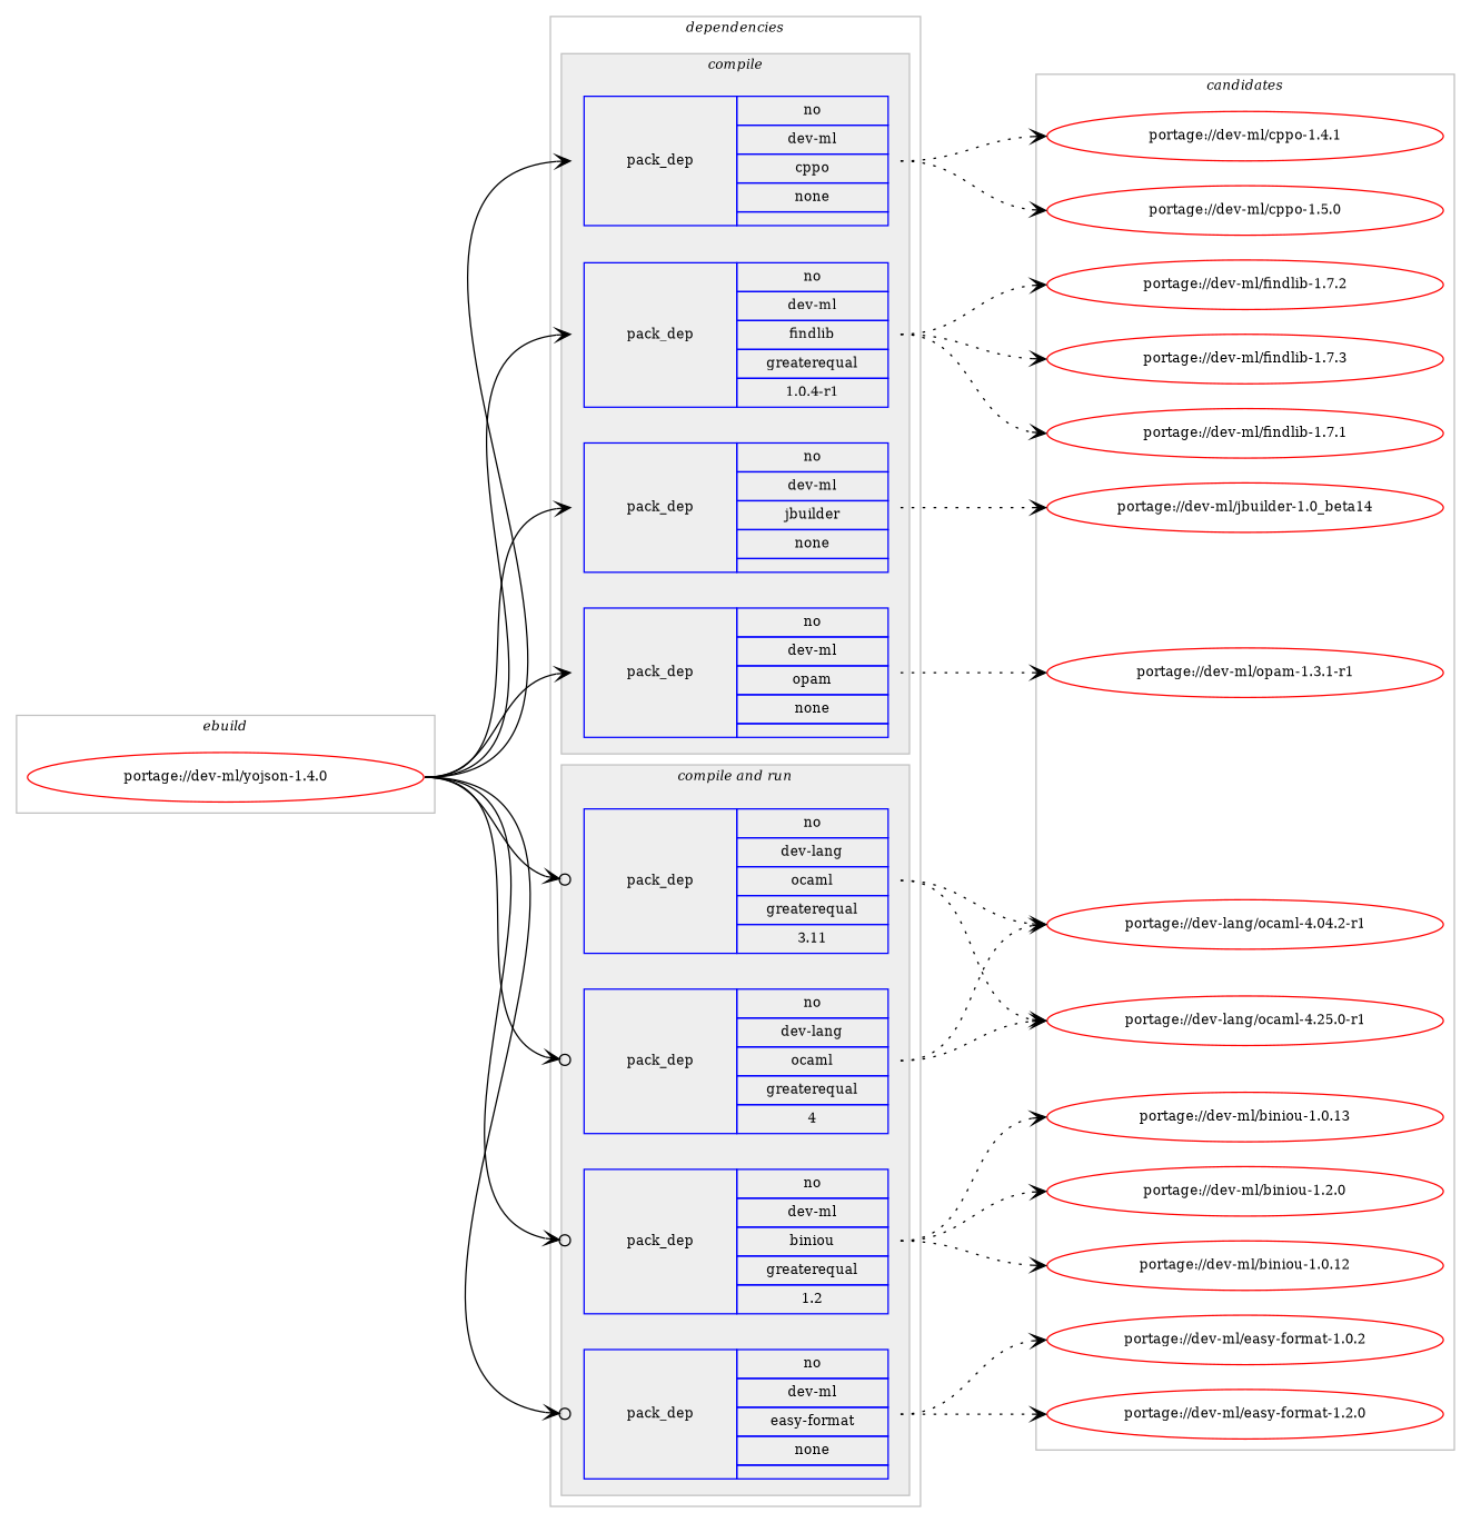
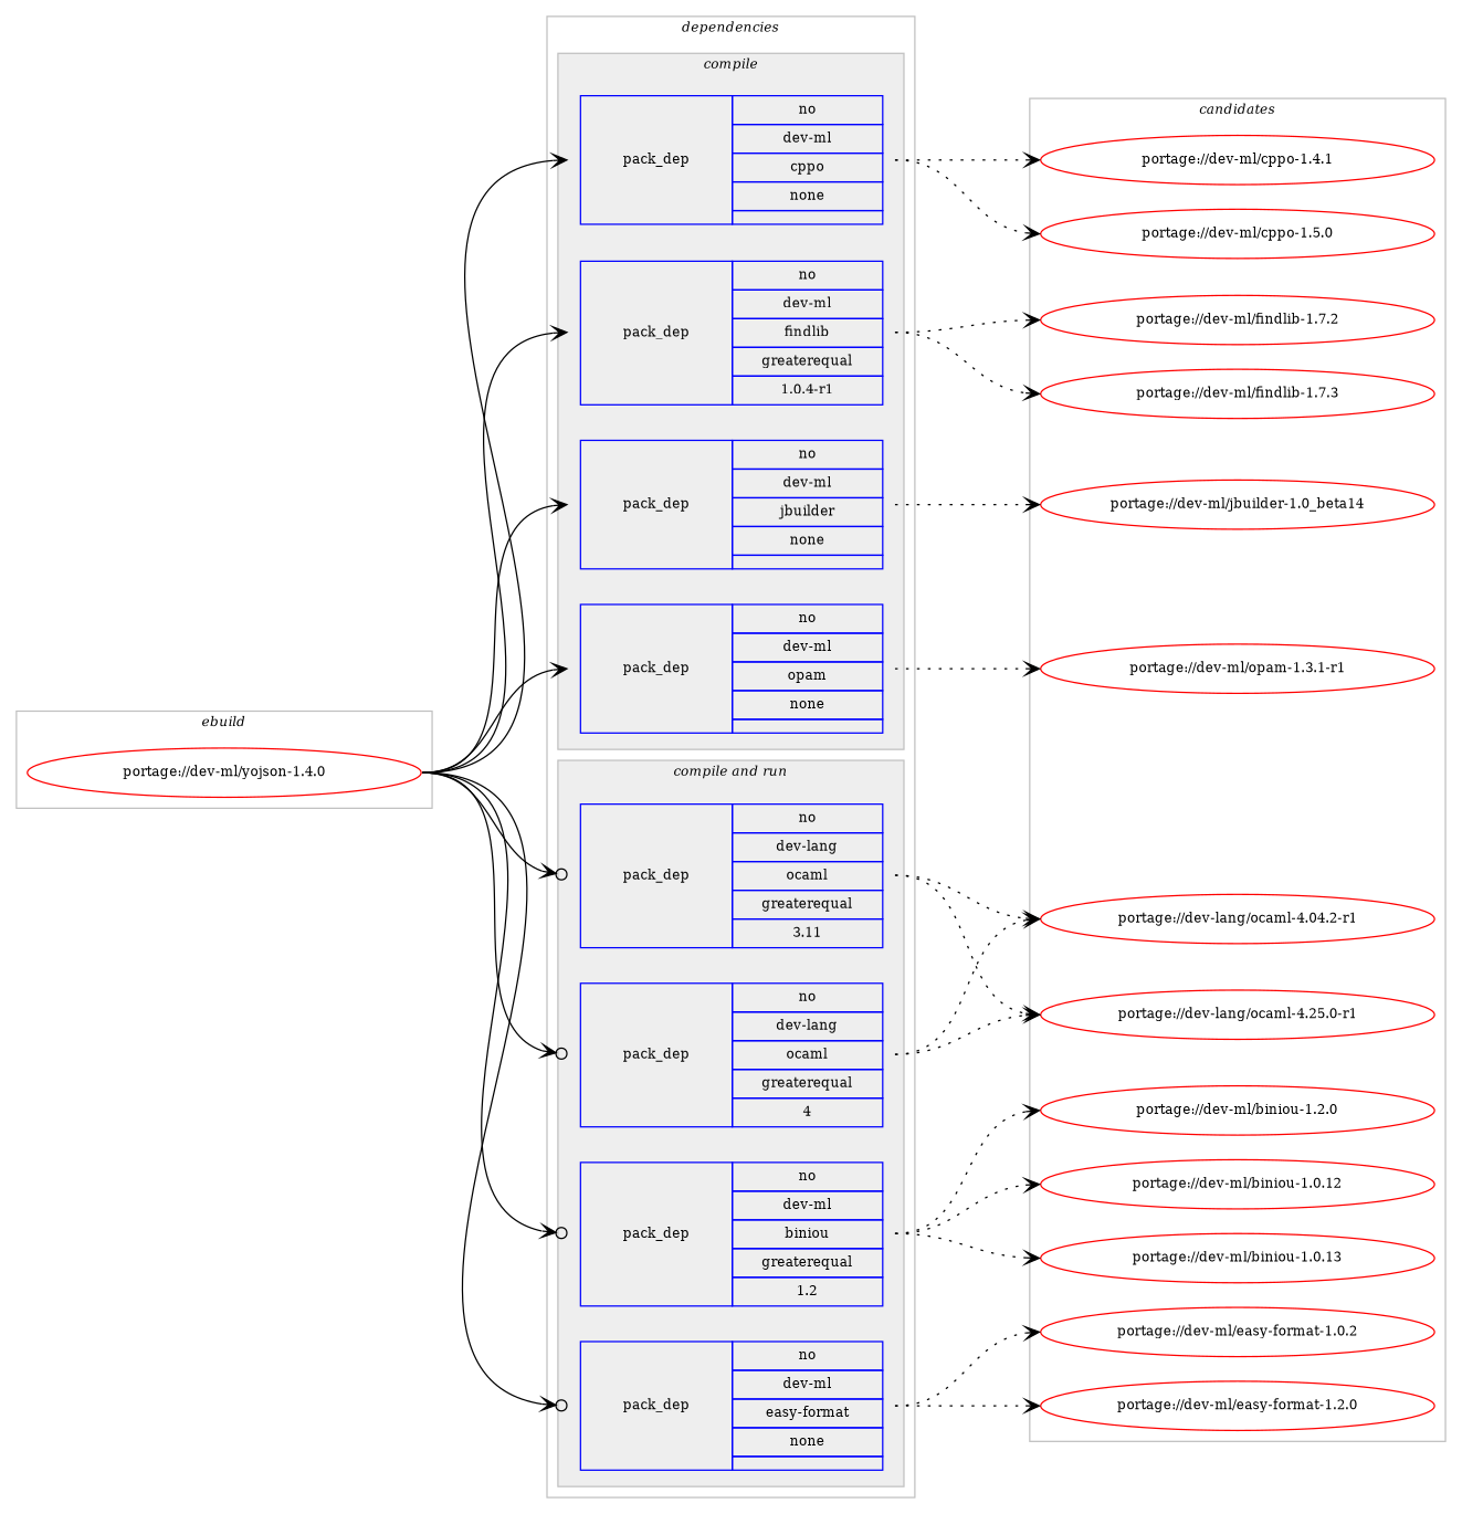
  digraph {
    compound=true
    concentrate=true
    fontname="DejaVu Serif"
    fontsize=10
    newrank=true
    rankdir=LR
    ranksep=1.5
    node [color=red fontname="DejaVu Serif" fontsize=10]
    edge [arrowhead=vee fontname="DejaVu Serif" headport=w style=dotted tailport=e weight=100]
    n1 [label="portage://dev-ml/yojson-1.4.0" width=4]
    n2 [color=blue label=<<TABLE BORDER="0" CELLBORDER="1" CELLSPACING="0" CELLPADDING="4" WIDTH="220"><TR><TD ROWSPAN="6" CELLPADDING="30">pack_dep</TD></TR><TR><TD WIDTH="110">no</TD></TR><TR><TD>dev-ml</TD></TR><TR><TD>cppo</TD></TR><TR><TD>none</TD></TR><TR><TD></TD></TR></TABLE>> shape=none]
    n3 [color=blue label=<<TABLE BORDER="0" CELLBORDER="1" CELLSPACING="0" CELLPADDING="4" WIDTH="220"><TR><TD ROWSPAN="6" CELLPADDING="30">pack_dep</TD></TR><TR><TD WIDTH="110">no</TD></TR><TR><TD>dev-ml</TD></TR><TR><TD>findlib</TD></TR><TR><TD>greaterequal</TD></TR><TR><TD>1.0.4-r1</TD></TR></TABLE>> shape=none]
    n4 [color=blue label=<<TABLE BORDER="0" CELLBORDER="1" CELLSPACING="0" CELLPADDING="4" WIDTH="220"><TR><TD ROWSPAN="6" CELLPADDING="30">pack_dep</TD></TR><TR><TD WIDTH="110">no</TD></TR><TR><TD>dev-ml</TD></TR><TR><TD>jbuilder</TD></TR><TR><TD>none</TD></TR><TR><TD></TD></TR></TABLE>> shape=none]
    n5 [color=blue label=<<TABLE BORDER="0" CELLBORDER="1" CELLSPACING="0" CELLPADDING="4" WIDTH="220"><TR><TD ROWSPAN="6" CELLPADDING="30">pack_dep</TD></TR><TR><TD WIDTH="110">no</TD></TR><TR><TD>dev-ml</TD></TR><TR><TD>opam</TD></TR><TR><TD>none</TD></TR><TR><TD></TD></TR></TABLE>> shape=none]
    n6 [color=blue label=<<TABLE BORDER="0" CELLBORDER="1" CELLSPACING="0" CELLPADDING="4" WIDTH="220"><TR><TD ROWSPAN="6" CELLPADDING="30">pack_dep</TD></TR><TR><TD WIDTH="110">no</TD></TR><TR><TD>dev-lang</TD></TR><TR><TD>ocaml</TD></TR><TR><TD>greaterequal</TD></TR><TR><TD>3.11</TD></TR></TABLE>> shape=none]
    n7 [color=blue label=<<TABLE BORDER="0" CELLBORDER="1" CELLSPACING="0" CELLPADDING="4" WIDTH="220"><TR><TD ROWSPAN="6" CELLPADDING="30">pack_dep</TD></TR><TR><TD WIDTH="110">no</TD></TR><TR><TD>dev-lang</TD></TR><TR><TD>ocaml</TD></TR><TR><TD>greaterequal</TD></TR><TR><TD>4</TD></TR></TABLE>> shape=none]
    n8 [color=blue label=<<TABLE BORDER="0" CELLBORDER="1" CELLSPACING="0" CELLPADDING="4" WIDTH="220"><TR><TD ROWSPAN="6" CELLPADDING="30">pack_dep</TD></TR><TR><TD WIDTH="110">no</TD></TR><TR><TD>dev-ml</TD></TR><TR><TD>biniou</TD></TR><TR><TD>greaterequal</TD></TR><TR><TD>1.2</TD></TR></TABLE>> shape=none]
    n9 [color=blue label=<<TABLE BORDER="0" CELLBORDER="1" CELLSPACING="0" CELLPADDING="4" WIDTH="220"><TR><TD ROWSPAN="6" CELLPADDING="30">pack_dep</TD></TR><TR><TD WIDTH="110">no</TD></TR><TR><TD>dev-ml</TD></TR><TR><TD>easy-format</TD></TR><TR><TD>none</TD></TR><TR><TD></TD></TR></TABLE>> shape=none]
    n10 [label="portage://dev-ml/cppo-1.4.1" width=4]
    n11 [label="portage://dev-ml/cppo-1.5.0" width=4]
-   n12 [label="portage://dev-ml/findlib-1.7.1" width=4]
    n13 [label="portage://dev-ml/findlib-1.7.2" width=4]
    n14 [label="portage://dev-ml/findlib-1.7.3" width=4]
    n15 [label="portage://dev-ml/jbuilder-1.0_beta14" width=4]
    n16 [label="portage://dev-ml/opam-1.3.1-r1" width=4]
    n17 [label="portage://dev-lang/ocaml-4.04.2-r1" width=4]
    n18 [label="portage://dev-lang/ocaml-4.25.0-r1" width=4]
    n19 [label="portage://dev-ml/biniou-1.0.12" width=4]
    n20 [label="portage://dev-ml/biniou-1.0.13" width=4]
    n21 [label="portage://dev-ml/biniou-1.2.0" width=4]
    n22 [label="portage://dev-ml/easy-format-1.0.2" width=4]
    n23 [label="portage://dev-ml/easy-format-1.2.0" width=4]
    subgraph cluster_1 {
      color=gray
      label=<<i>ebuild</i>>
      rank=same
      n1
    }
    subgraph cluster_2 {
      color=gray
      label=<<i>dependencies</i>>
      subgraph cluster_3 {
        color=gray
        fillcolor="#eeeeee"
        label=<<i>compile</i>>
        style=filled
        subgraph sub_4 {
          color=gray
          fillcolor="#eeeeee"
          label=<<i>compile</i>>
          style=filled
          n2
        }
        subgraph sub_5 {
          color=gray
          fillcolor="#eeeeee"
          label=<<i>compile</i>>
          style=filled
          n3
        }
        subgraph sub_6 {
          color=gray
          fillcolor="#eeeeee"
          label=<<i>compile</i>>
          style=filled
          n4
        }
        subgraph sub_7 {
          color=gray
          fillcolor="#eeeeee"
          label=<<i>compile</i>>
          style=filled
          n5
        }
      }
      subgraph cluster_8 {
        color=gray
        fillcolor="#eeeeee"
        label=<<i>compile and run</i>>
        style=filled
        subgraph sub_9 {
          color=gray
          fillcolor="#eeeeee"
          label=<<i>compile and run</i>>
          style=filled
          n6
        }
        subgraph sub_10 {
          color=gray
          fillcolor="#eeeeee"
          label=<<i>compile and run</i>>
          style=filled
          n7
        }
        subgraph sub_11 {
          color=gray
          fillcolor="#eeeeee"
          label=<<i>compile and run</i>>
          style=filled
          n8
        }
        subgraph sub_12 {
          color=gray
          fillcolor="#eeeeee"
          label=<<i>compile and run</i>>
          style=filled
          n9
        }
      }
      subgraph cluster_13 {
        color=gray
        fillcolor="#eeeeee"
        label=<<i>run</i>>
        style=filled
      }
    }
    subgraph cluster_14 {
      color=gray
      label=<<i>candidates</i>>
      rank=same
      subgraph sub_15 {
        color=black
        label=<<i>candidates</i>>
        nodesep=1
        rank=same
        n10
        n11
      }
      subgraph sub_16 {
        color=black
        label=<<i>candidates</i>>
        nodesep=1
        rank=same
-       n12
        n13
        n14
      }
      subgraph sub_17 {
        color=black
        label=<<i>candidates</i>>
        nodesep=1
        rank=same
        n15
      }
      subgraph sub_18 {
        color=black
        label=<<i>candidates</i>>
        nodesep=1
        rank=same
        n16
      }
      subgraph sub_19 {
        color=black
        label=<<i>candidates</i>>
        nodesep=1
        rank=same
        n17
        n18
      }
      subgraph sub_20 {
        color=black
        label=<<i>candidates</i>>
        nodesep=1
        rank=same
        n17
        n18
      }
      subgraph sub_21 {
        color=black
        label=<<i>candidates</i>>
        nodesep=1
        rank=same
        n19
        n20
        n21
      }
      subgraph sub_22 {
        color=black
        label=<<i>candidates</i>>
        nodesep=1
        rank=same
        n22
        n23
      }
    }
    n1 -> n2 [style=solid weight=20]
    n1 -> n3 [style=solid weight=20]
    n1 -> n4 [style=solid weight=20]
    n1 -> n5 [style=solid weight=20]
    n1 -> n6 [arrowhead=odotvee style=solid weight=20]
    n1 -> n7 [arrowhead=odotvee style=solid weight=20]
    n1 -> n8 [arrowhead=odotvee style=solid weight=20]
    n1 -> n9 [arrowhead=odotvee style=solid weight=20]
    n2 -> n10
    n2 -> n11
-   n3 -> n12
    n3 -> n13
    n3 -> n14
    n4 -> n15
    n5 -> n16
    n6 -> n17
    n6 -> n18
    n7 -> n17
    n7 -> n18
    n8 -> n19
    n8 -> n20
    n8 -> n21
    n9 -> n22
    n9 -> n23
  }
